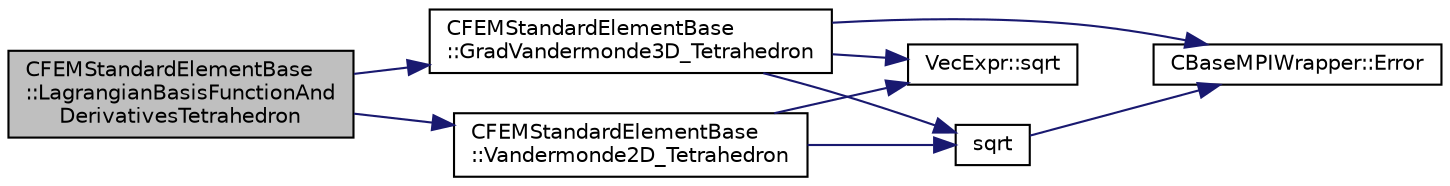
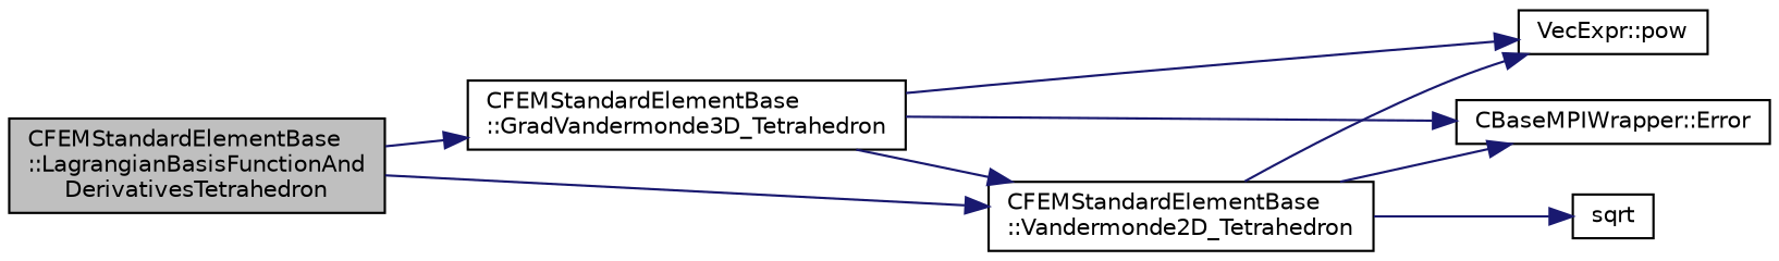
  digraph {
    rankdir=LR
    node [color=black fillcolor=white fontname=Helvetica fontsize=10 shape=record style=filled]
    edge [color=midnightblue fontname=Helvetica fontsize=10 labelfontname=Helvetica labelfontsize=10 style=solid]
    n1 [fillcolor=grey75 fontcolor=black height=0.2 label="CFEMStandardElementBase\l::LagrangianBasisFunctionAnd\lDerivativesTetrahedron" width=0.4]
    n2 [height=0.2 label="CFEMStandardElementBase\l::GradVandermonde3D_Tetrahedron" width=0.4]
    n3 [height=0.2 label="CFEMStandardElementBase\l::Vandermonde2D_Tetrahedron" width=0.4]
    n4 [height=0.2 label="CBaseMPIWrapper::Error" width=0.4]
-   n5 [height=0.2 label="VecExpr::sqrt" width=0.4]
+   n5 [height=0.2 label="VecExpr::pow" width=0.4]
    n6 [height=0.2 label=sqrt width=0.4]
    n1 -> n2
    n1 -> n3
    n2 -> n4
    n2 -> n5
-   n2 -> n6
-   n6 -> n4
+   n2 -> n3
+   n3 -> n4
    n3 -> n5
    n3 -> n6
  }
